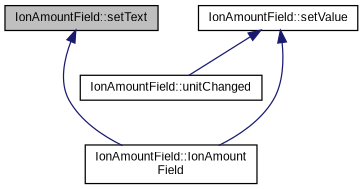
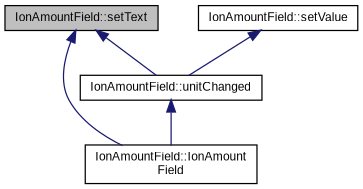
  digraph {
    fontname="Liberation Sans"
    rankdir=TB
    node [color=black fillcolor=white fontname="Liberation Sans" fontsize=10 shape=record style=filled]
    edge [color=midnightblue dir=back fontname="Liberation Sans" fontsize=10 labelfontname=Helvetica labelfontsize=10 style=solid]
    n1 [fillcolor=grey75 fontcolor=black height=0.2 label="IonAmountField::setText" width=0.4]
    n2 [height=0.2 label="IonAmountField::unitChanged" width=0.4]
    n3 [height=0.2 label="IonAmountField::IonAmount\lField" width=0.4]
    n4 [height=0.2 label="IonAmountField::setValue" width=0.4]
+   n1 -> n2
    n1 -> n3
-   n4 -> n3
+   n2 -> n3
    n4 -> n2
  }
